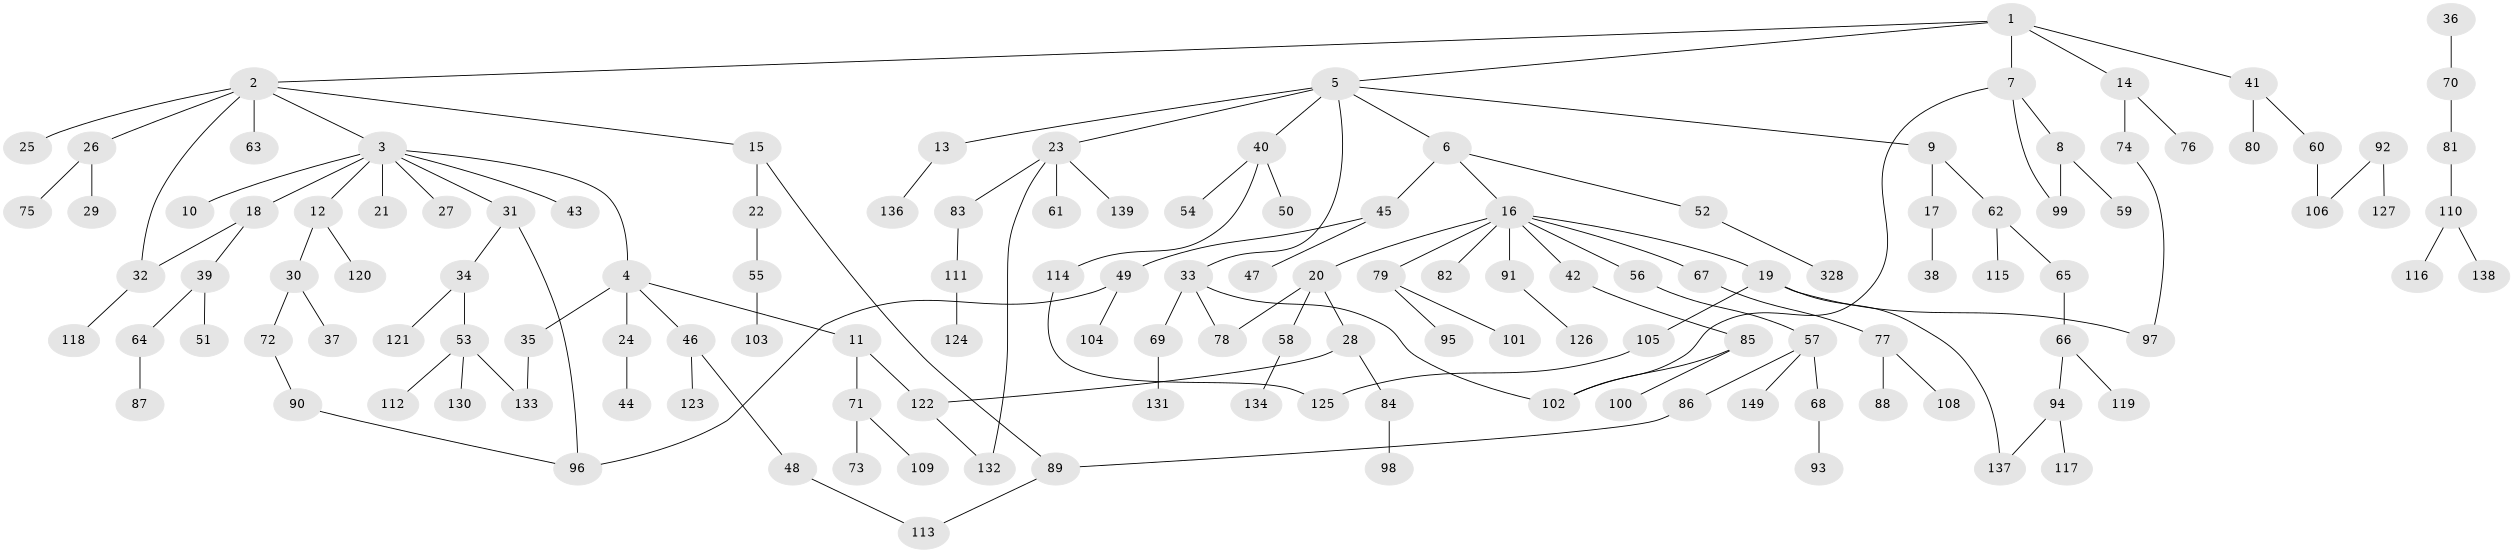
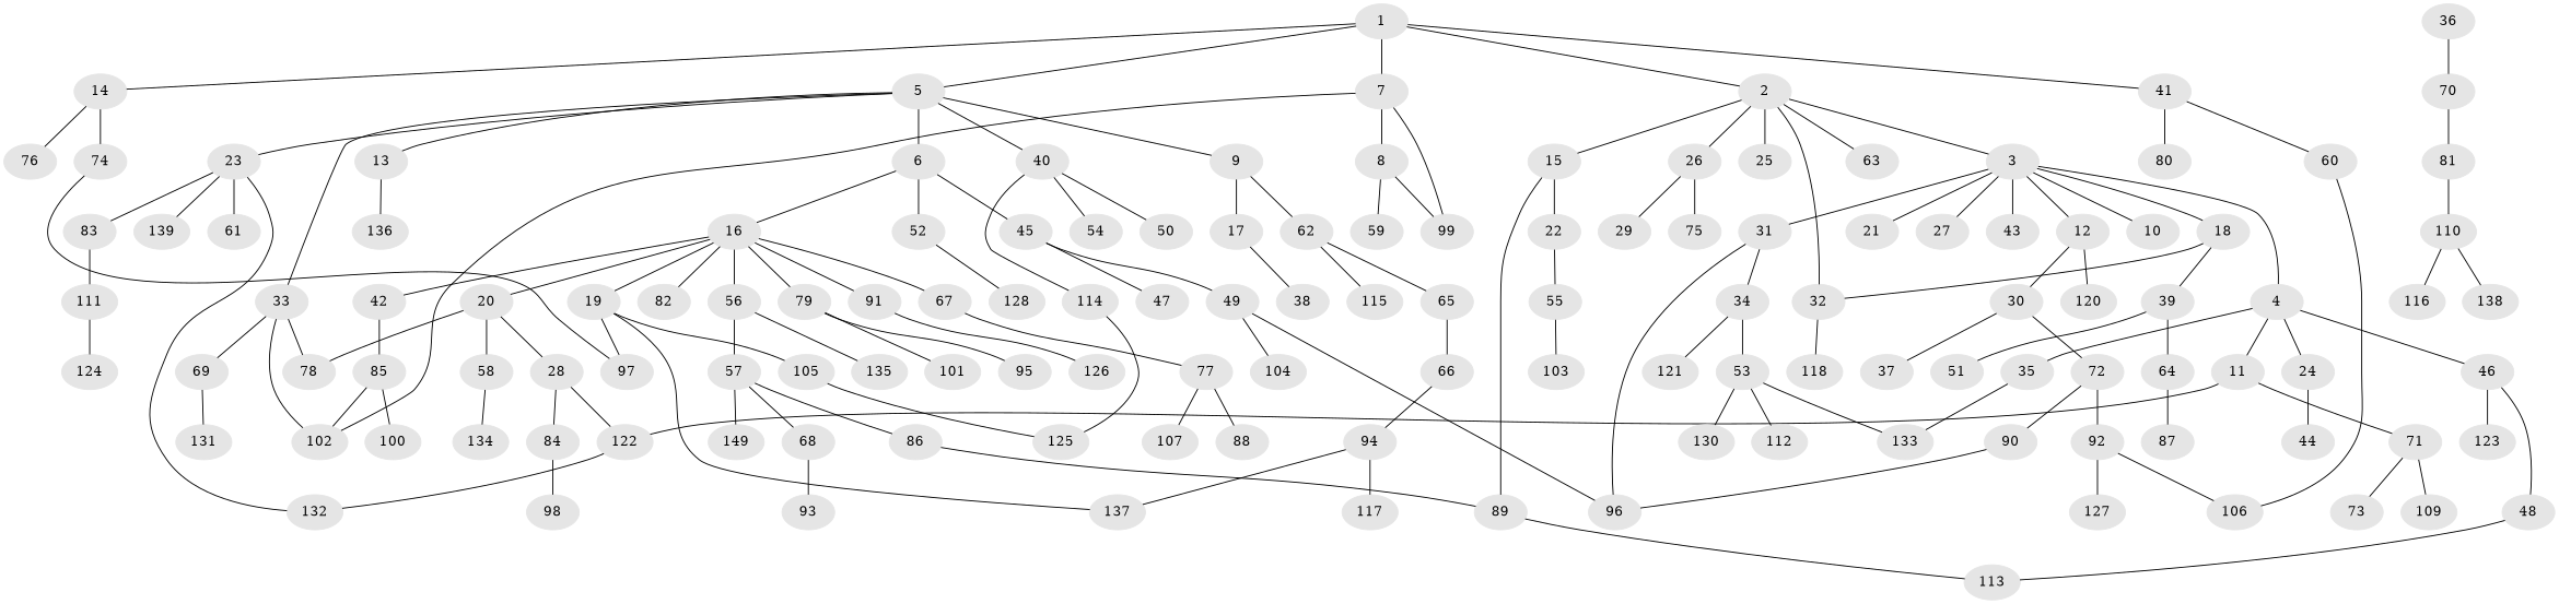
  graph {
    node [color=gray90 style=filled]
    1
    2
    5
    7
    14
    41
    3
    15
    25
    26
    32
    63
    6
    9
    13
    23
    33
    40
    8
    99
    102
    74
    76
    80
    60
    4
    10
    12
    18
    21
    27
    31
    43
    22
    89
    29
    75
    118
    11
    24
    35
    46
    30
    120
    39
    34
    96
    71
    122
    44
    133
    48
    123
    16
    45
    52
    17
    62
    136
    61
    83
    132
    139
    78
    69
    50
    54
    114
    19
    20
    42
    56
    67
    79
    82
    91
    47
    49
-   128 [label=328]
+   128
    59
    36
    70
    38
    65
    115
    73
    109
    37
    72
    97
    55
    113
    105
    137
    28
    58
    85
    57
+   135
    77
    95
    101
    126
    51
    64
    125
    84
    134
    103
    111
    98
    90
    92
    53
    121
    131
    112
    130
    81
    87
    106
    100
    104
    68
    86
    n126 [label=149]
    93
    66
    94
-   119
    117
    88
-   108
+   108 [label=107]
    110
    127
    116
    138
    124
    1 -- 2
    1 -- 5
    1 -- 7
    1 -- 14
    1 -- 41
    2 -- 3
    2 -- 15
    2 -- 25
    2 -- 26
    2 -- 32
    2 -- 63
    5 -- 6
    5 -- 9
    5 -- 13
    5 -- 23
    5 -- 33
    5 -- 40
    7 -- 8
    7 -- 99
    7 -- 102
    14 -- 74
    14 -- 76
    41 -- 80
    41 -- 60
    3 -- 4
    3 -- 10
    3 -- 12
    3 -- 18
    3 -- 21
    3 -- 27
    3 -- 31
    3 -- 43
    15 -- 22
    15 -- 89
    26 -- 29
    26 -- 75
    32 -- 118
    6 -- 16
    6 -- 45
    6 -- 52
    9 -- 17
    9 -- 62
    13 -- 136
    23 -- 61
    23 -- 83
    23 -- 132
    23 -- 139
    33 -- 102
    33 -- 78
    33 -- 69
    40 -- 50
    40 -- 54
    40 -- 114
    8 -- 99
    8 -- 59
    74 -- 97
    60 -- 106
    4 -- 11
    4 -- 24
    4 -- 35
    4 -- 46
    12 -- 30
    12 -- 120
    18 -- 32
    18 -- 39
    31 -- 34
    31 -- 96
    22 -- 55
    89 -- 113
    11 -- 71
    11 -- 122
    24 -- 44
    35 -- 133
    46 -- 48
    46 -- 123
    30 -- 37
    30 -- 72
    39 -- 51
    39 -- 64
    34 -- 53
    34 -- 121
    71 -- 73
    71 -- 109
    122 -- 132
    48 -- 113
    16 -- 19
    16 -- 20
    16 -- 42
    16 -- 56
    16 -- 67
    16 -- 79
    16 -- 82
    16 -- 91
    45 -- 47
    45 -- 49
    52 -- 128
    17 -- 38
    62 -- 65
    62 -- 115
    83 -- 111
    69 -- 131
    114 -- 125
    19 -- 97
    19 -- 105
    19 -- 137
    20 -- 78
    20 -- 28
    20 -- 58
    42 -- 85
    56 -- 57
+   56 -- 135
    67 -- 77
    79 -- 95
    79 -- 101
    91 -- 126
    49 -- 96
    49 -- 104
    36 -- 70
    70 -- 81
    65 -- 66
    72 -- 90
+   72 -- 92
    55 -- 103
    105 -- 125
    28 -- 122
    28 -- 84
    58 -- 134
    85 -- 102
    85 -- 100
    57 -- 68
    57 -- 86
    57 -- n126
    77 -- 88
    77 -- 108
    64 -- 87
    84 -- 98
    111 -- 124
    90 -- 96
    92 -- 106
    92 -- 127
    53 -- 133
    53 -- 112
    53 -- 130
    81 -- 110
    68 -- 93
    86 -- 89
    66 -- 94
-   66 -- 119
    94 -- 137
    94 -- 117
    110 -- 116
    110 -- 138
  }
